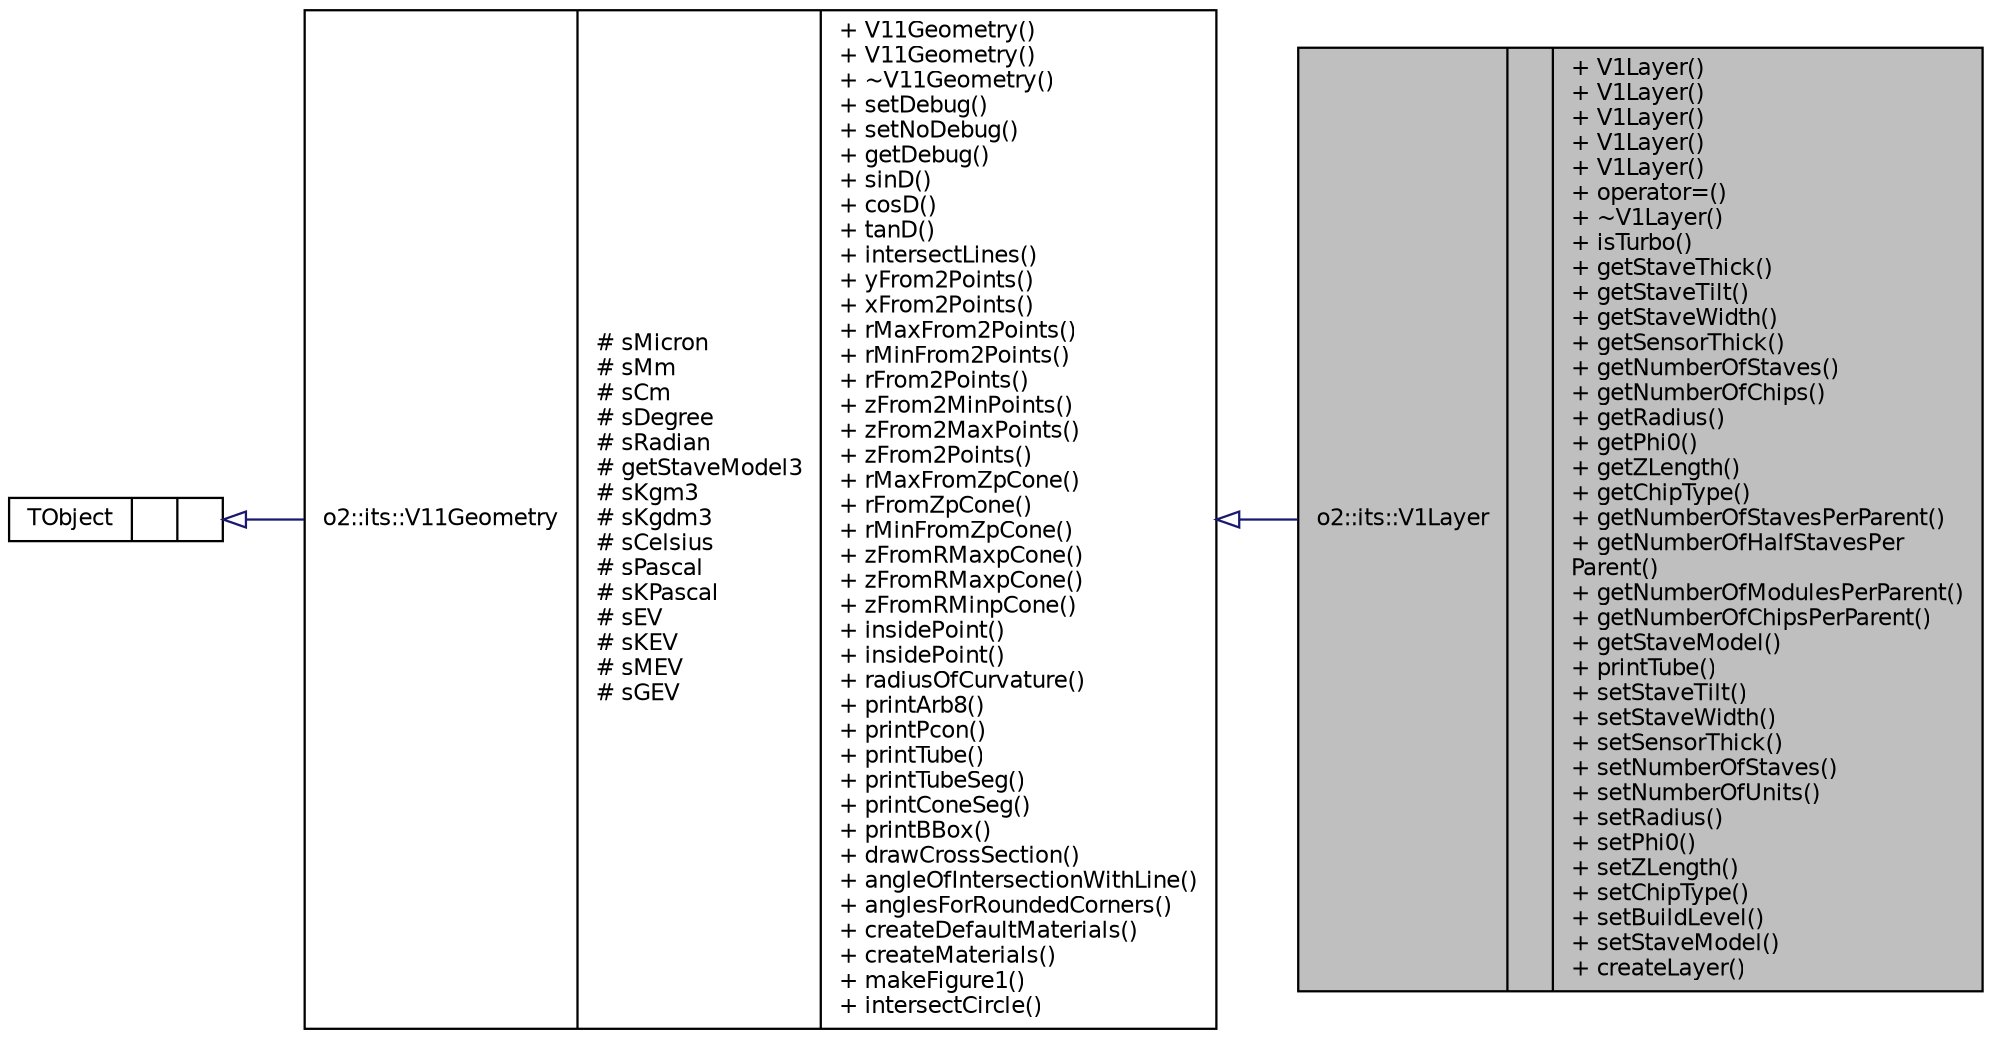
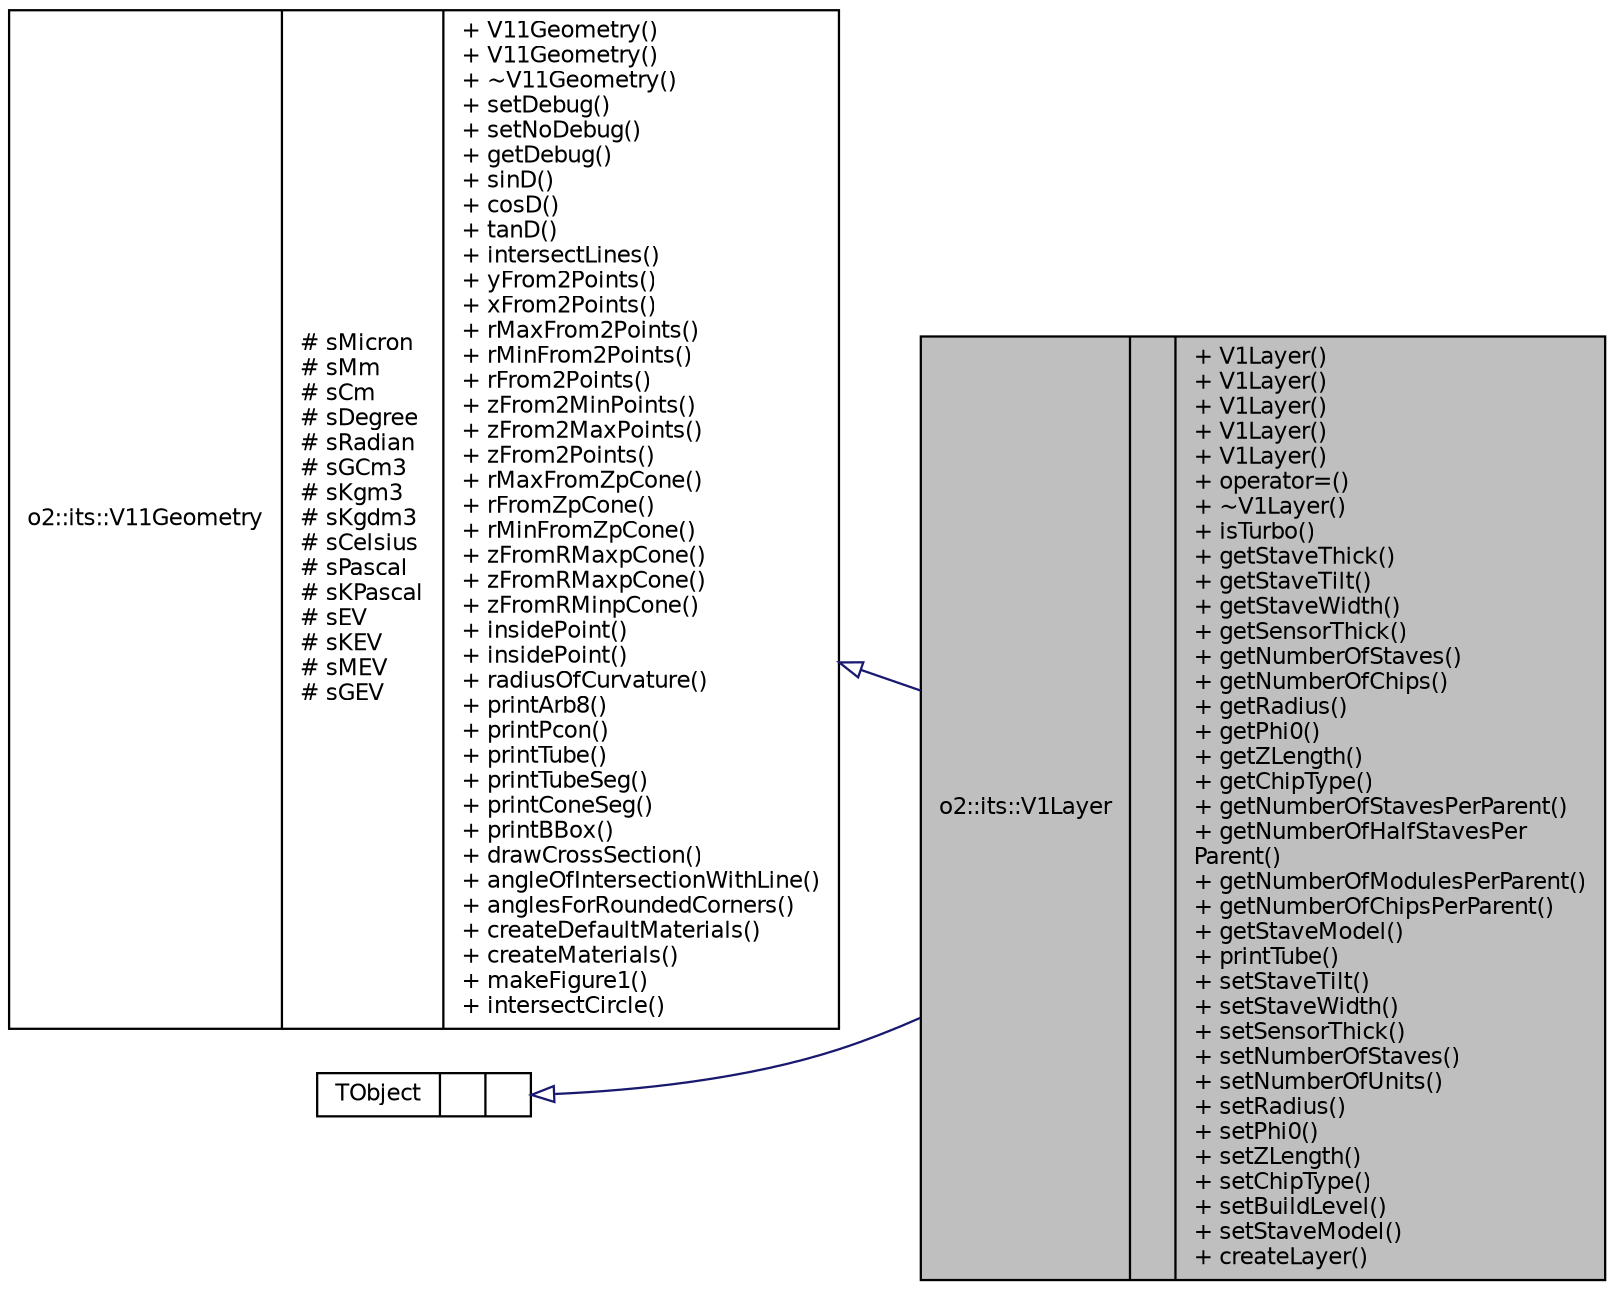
  digraph {
    rankdir=LR
    node [color=black fontname=Helvetica fontsize=10 shape=record]
    edge [arrowtail=onormal color=midnightblue dir=back fontname=Helvetica fontsize=10 labelfontname=Helvetica labelfontsize=10 style=solid]
    n1 [fillcolor=grey75 fontcolor=black height=0.2 label="{o2::its::V1Layer\n||+ V1Layer()\l+ V1Layer()\l+ V1Layer()\l+ V1Layer()\l+ V1Layer()\l+ operator=()\l+ ~V1Layer()\l+ isTurbo()\l+ getStaveThick()\l+ getStaveTilt()\l+ getStaveWidth()\l+ getSensorThick()\l+ getNumberOfStaves()\l+ getNumberOfChips()\l+ getRadius()\l+ getPhi0()\l+ getZLength()\l+ getChipType()\l+ getNumberOfStavesPerParent()\l+ getNumberOfHalfStavesPer\lParent()\l+ getNumberOfModulesPerParent()\l+ getNumberOfChipsPerParent()\l+ getStaveModel()\l+ printTube()\l+ setStaveTilt()\l+ setStaveWidth()\l+ setSensorThick()\l+ setNumberOfStaves()\l+ setNumberOfUnits()\l+ setRadius()\l+ setPhi0()\l+ setZLength()\l+ setChipType()\l+ setBuildLevel()\l+ setStaveModel()\l+ createLayer()\l}" style=filled width=0.4]
-   n2 [height=0.2 label="{o2::its::V11Geometry\n|# sMicron\l# sMm\l# sCm\l# sDegree\l# sRadian\l# getStaveModel3\l# sKgm3\l# sKgdm3\l# sCelsius\l# sPascal\l# sKPascal\l# sEV\l# sKEV\l# sMEV\l# sGEV\l|+ V11Geometry()\l+ V11Geometry()\l+ ~V11Geometry()\l+ setDebug()\l+ setNoDebug()\l+ getDebug()\l+ sinD()\l+ cosD()\l+ tanD()\l+ intersectLines()\l+ yFrom2Points()\l+ xFrom2Points()\l+ rMaxFrom2Points()\l+ rMinFrom2Points()\l+ rFrom2Points()\l+ zFrom2MinPoints()\l+ zFrom2MaxPoints()\l+ zFrom2Points()\l+ rMaxFromZpCone()\l+ rFromZpCone()\l+ rMinFromZpCone()\l+ zFromRMaxpCone()\l+ zFromRMaxpCone()\l+ zFromRMinpCone()\l+ insidePoint()\l+ insidePoint()\l+ radiusOfCurvature()\l+ printArb8()\l+ printPcon()\l+ printTube()\l+ printTubeSeg()\l+ printConeSeg()\l+ printBBox()\l+ drawCrossSection()\l+ angleOfIntersectionWithLine()\l+ anglesForRoundedCorners()\l+ createDefaultMaterials()\l+ createMaterials()\l+ makeFigure1()\l+ intersectCircle()\l}" width=0.4]
+   n2 [height=0.2 label="{o2::its::V11Geometry\n|# sMicron\l# sMm\l# sCm\l# sDegree\l# sRadian\l# sGCm3\l# sKgm3\l# sKgdm3\l# sCelsius\l# sPascal\l# sKPascal\l# sEV\l# sKEV\l# sMEV\l# sGEV\l|+ V11Geometry()\l+ V11Geometry()\l+ ~V11Geometry()\l+ setDebug()\l+ setNoDebug()\l+ getDebug()\l+ sinD()\l+ cosD()\l+ tanD()\l+ intersectLines()\l+ yFrom2Points()\l+ xFrom2Points()\l+ rMaxFrom2Points()\l+ rMinFrom2Points()\l+ rFrom2Points()\l+ zFrom2MinPoints()\l+ zFrom2MaxPoints()\l+ zFrom2Points()\l+ rMaxFromZpCone()\l+ rFromZpCone()\l+ rMinFromZpCone()\l+ zFromRMaxpCone()\l+ zFromRMaxpCone()\l+ zFromRMinpCone()\l+ insidePoint()\l+ insidePoint()\l+ radiusOfCurvature()\l+ printArb8()\l+ printPcon()\l+ printTube()\l+ printTubeSeg()\l+ printConeSeg()\l+ printBBox()\l+ drawCrossSection()\l+ angleOfIntersectionWithLine()\l+ anglesForRoundedCorners()\l+ createDefaultMaterials()\l+ createMaterials()\l+ makeFigure1()\l+ intersectCircle()\l}" width=0.4]
    n3 [height=0.2 label="{TObject\n||}" width=0.4]
    n2 -> n1
-   n3 -> n2
+   n3 -> n1
  }
